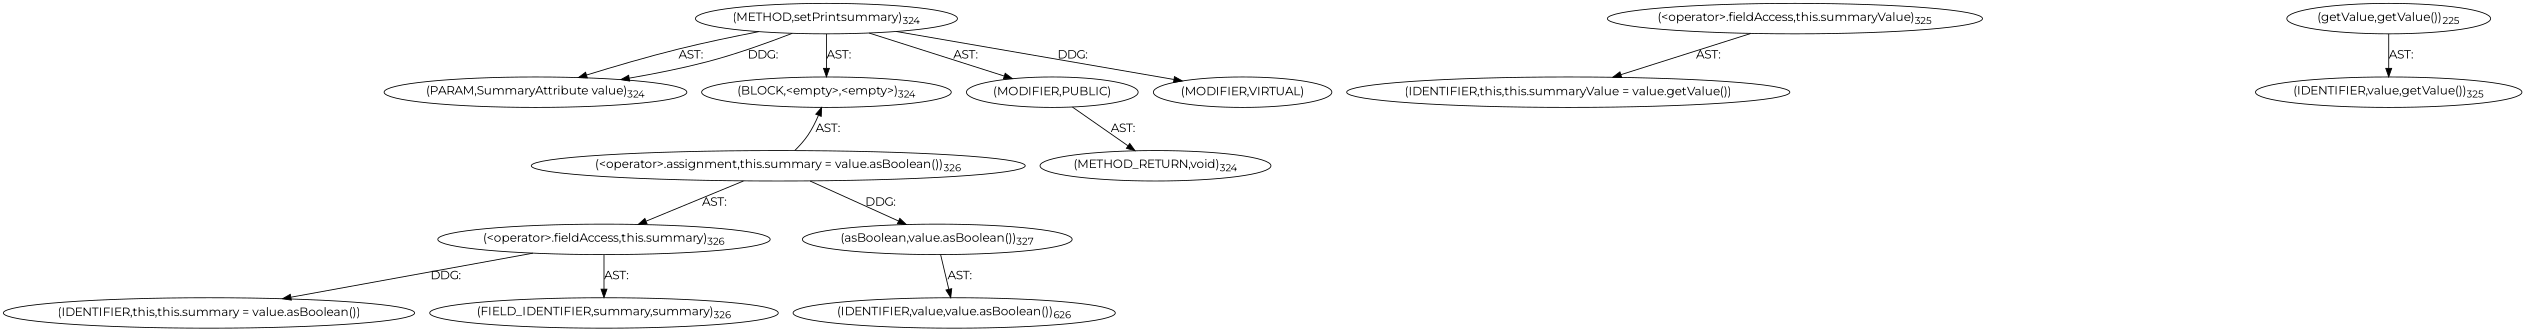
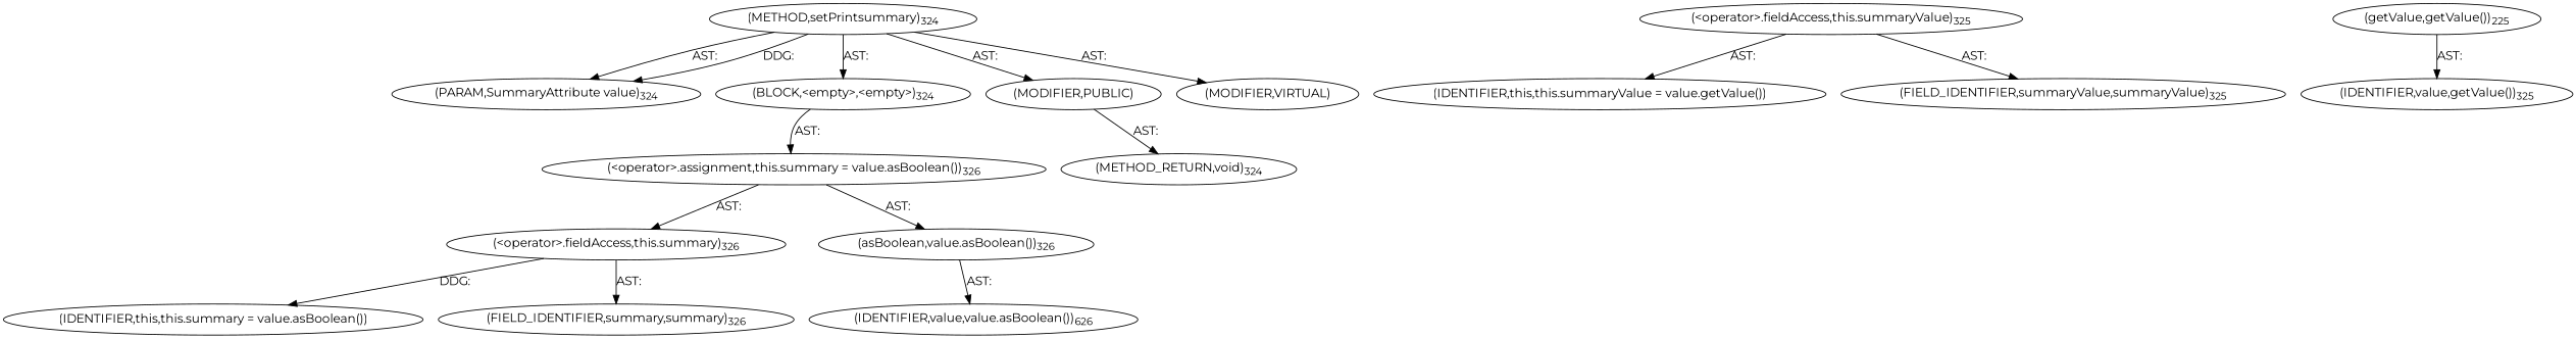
  digraph {
    fontname=Montserrat
    node [fontname=Montserrat]
    edge [fontname=Montserrat]
    n1 [label=<(METHOD,setPrintsummary)<SUB>324</SUB>>]
    n2 [label=<(PARAM,SummaryAttribute value)<SUB>324</SUB>>]
    n3 [label=<(BLOCK,&lt;empty&gt;,&lt;empty&gt;)<SUB>324</SUB>>]
    n4 [label=<(MODIFIER,PUBLIC)>]
    n5 [label=<(MODIFIER,VIRTUAL)>]
    n6 [label=<(&lt;operator&gt;.assignment,this.summary = value.asBoolean())<SUB>326</SUB>>]
    n7 [label=<(METHOD_RETURN,void)<SUB>324</SUB>>]
    n8 [label=<(&lt;operator&gt;.fieldAccess,this.summary)<SUB>326</SUB>>]
-   n9 [label=<(asBoolean,value.asBoolean())<SUB>327</SUB>>]
+   n9 [label=<(asBoolean,value.asBoolean())<SUB>326</SUB>>]
    n10 [label=<(&lt;operator&gt;.fieldAccess,this.summaryValue)<SUB>325</SUB>>]
    n11 [label=<(IDENTIFIER,this,this.summaryValue = value.getValue())>]
+   n12 [label=<(FIELD_IDENTIFIER,summaryValue,summaryValue)<SUB>325</SUB>>]
    n13 [label=<(getValue,getValue())<SUB>225</SUB>>]
    n14 [label=<(IDENTIFIER,value,getValue())<SUB>325</SUB>>]
    n15 [label=<(IDENTIFIER,this,this.summary = value.asBoolean())>]
    n16 [label=<(FIELD_IDENTIFIER,summary,summary)<SUB>326</SUB>>]
    n17 [label=<(IDENTIFIER,value,value.asBoolean())<SUB>626</SUB>>]
    n1 -> n2 [label="AST: "]
    n1 -> n2 [label="DDG: "]
    n1 -> n3 [label="AST: "]
    n1 -> n4 [label="AST: "]
-   n1 -> n5 [label="DDG: "]
-   n6 -> n3 [label="AST: "]
+   n1 -> n5 [label="AST: "]
+   n3 -> n6 [label="AST: "]
    n4 -> n7 [label="AST: "]
    n6 -> n8 [label="AST: "]
-   n6 -> n9 [label="DDG: "]
+   n6 -> n9 [label="AST: "]
    n8 -> n15 [label="DDG: "]
    n8 -> n16 [label="AST: "]
    n9 -> n17 [label="AST: "]
    n10 -> n11 [label="AST: "]
+   n10 -> n12 [label="AST: "]
    n13 -> n14 [label="AST: "]
  }
